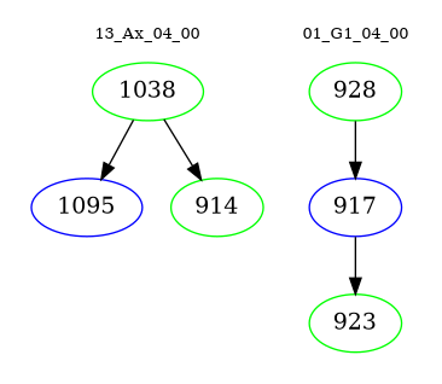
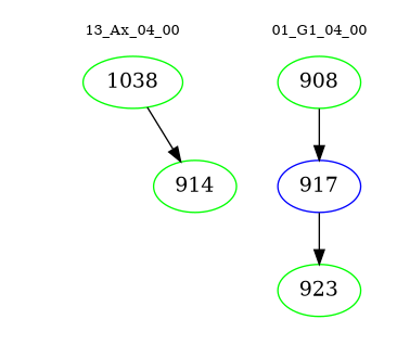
  digraph {
    node [color=green]
    edge [color=black]
    n1 [label=1038]
-   n2 [color=blue label=1095]
    n3 [label=914]
-   n4 [label=928]
+   n4 [label=908]
    n5 [color=blue label=917]
    n6 [label=923]
    subgraph cluster_1 {
      color=white
      fontsize=10
      label="13_Ax_04_00"
      n1
-     n2
      n3
    }
    subgraph cluster_2 {
      color=white
      fontsize=10
      label="01_G1_04_00"
      n4
      n5
      n6
    }
-   n1 -> n2
    n1 -> n3
    n4 -> n5
    n5 -> n6
  }
